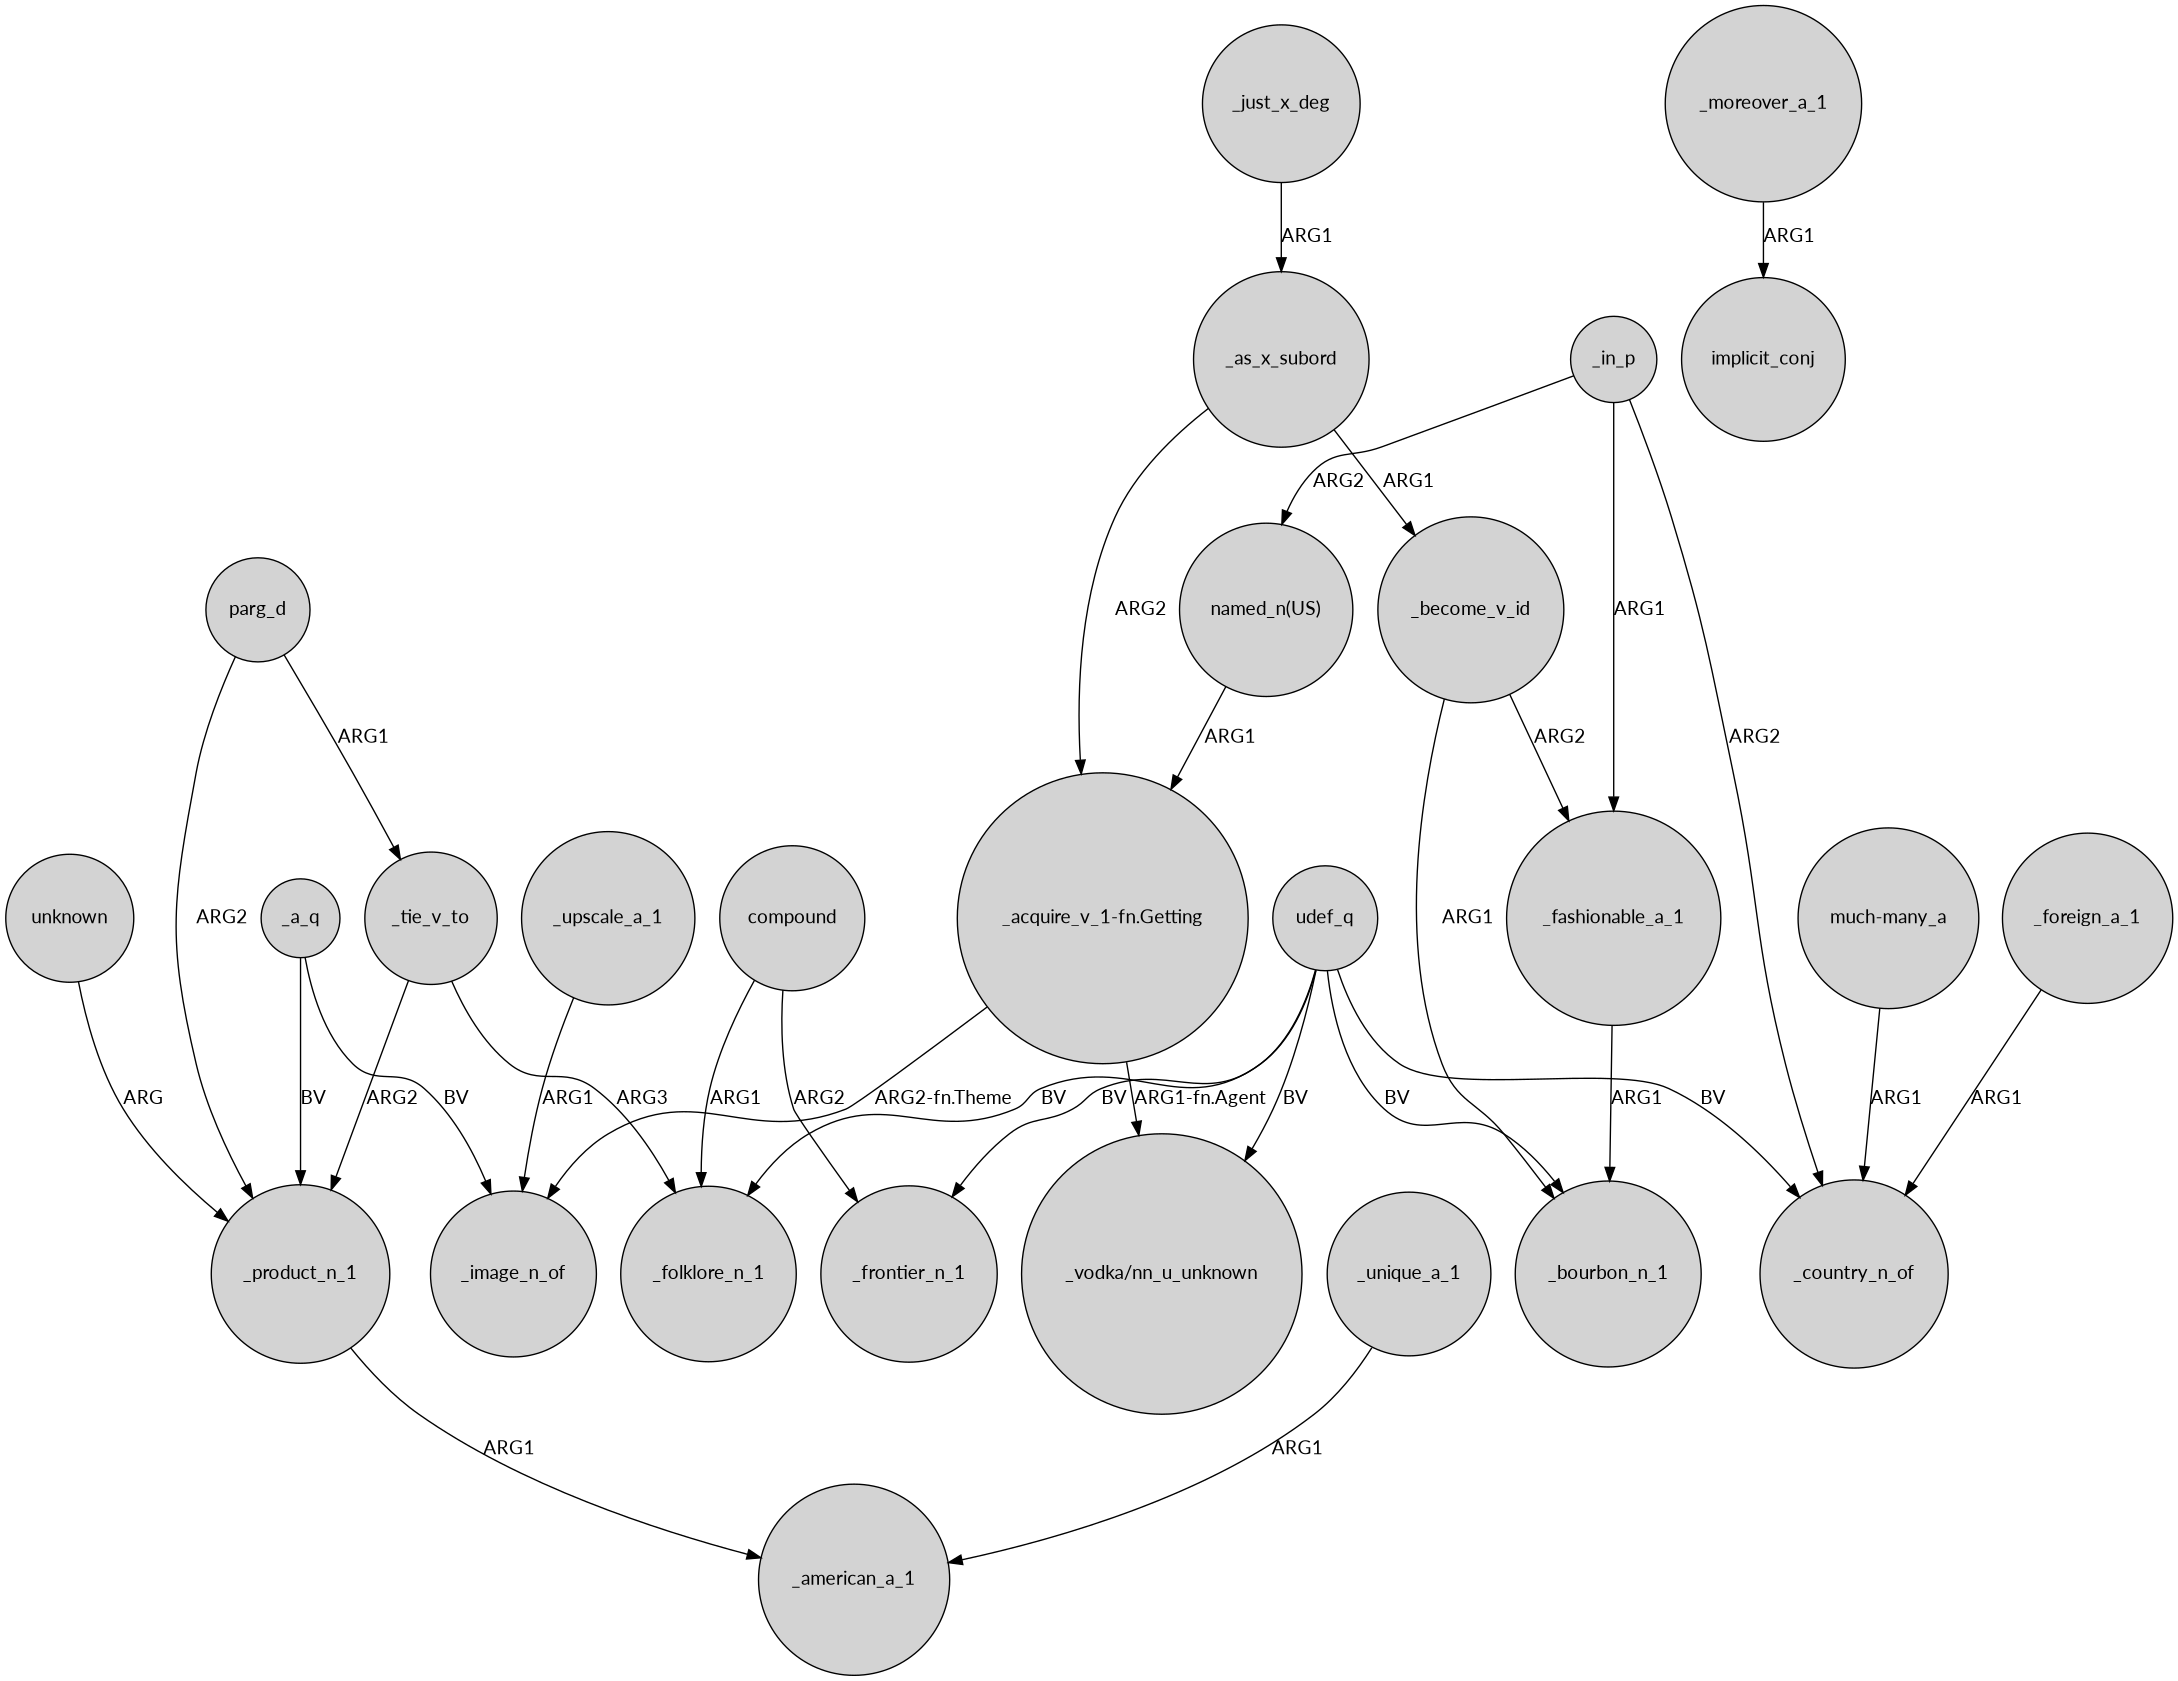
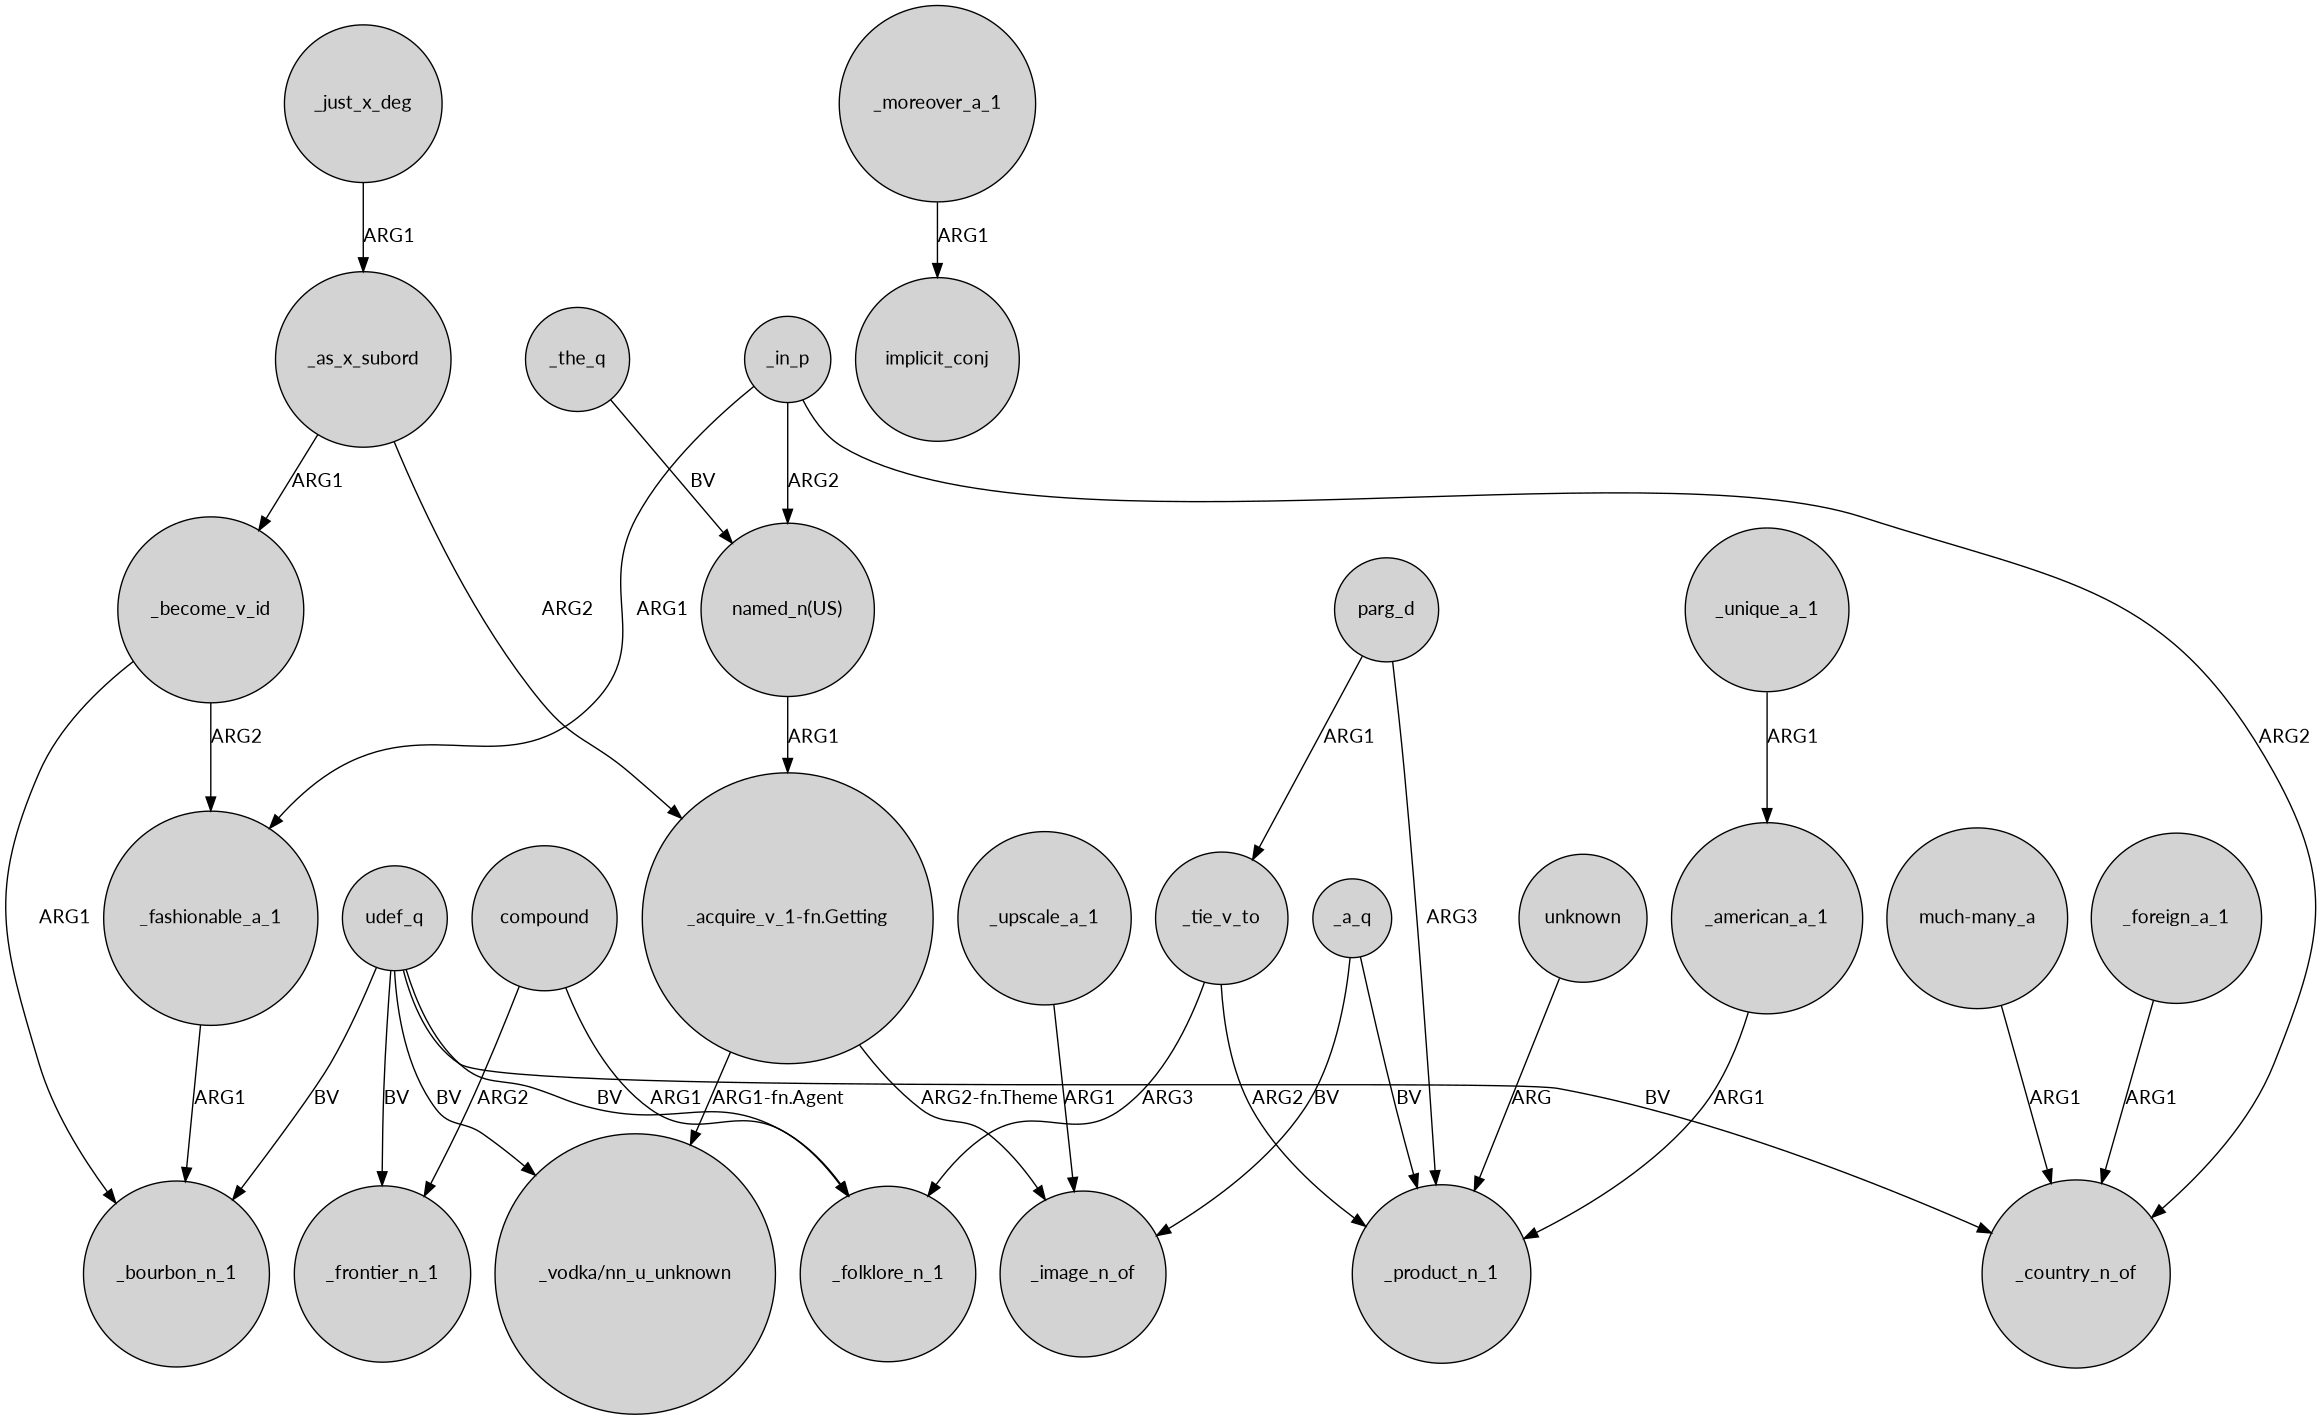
  digraph {
    fontname=Lato
    node [fontname=Lato shape=circle style=filled]
    edge [fontname=Lato]
    _fashionable_a_1
    _bourbon_n_1
    _just_x_deg
    _as_x_subord
    "_acquire_v_1-fn.Getting"
    _become_v_id
    "_vodka/nn_u_unknown"
    _image_n_of
    udef_q
    _folklore_n_1
    _country_n_of
    _frontier_n_1
    _unique_a_1
    _american_a_1
    _product_n_1
    parg_d
    _tie_v_to
    _upscale_a_1
    _in_p
    "named_n(US)"
    _a_q
    compound
    "much-many_a"
+   _the_q
    unknown
    _foreign_a_1
    _moreover_a_1
    implicit_conj
    _fashionable_a_1 -> _bourbon_n_1 [label=ARG1]
    _just_x_deg -> _as_x_subord [label=ARG1]
    _as_x_subord -> "_acquire_v_1-fn.Getting" [label=ARG2]
    _as_x_subord -> _become_v_id [label=ARG1]
    "_acquire_v_1-fn.Getting" -> "_vodka/nn_u_unknown" [label="ARG1-fn.Agent"]
    "_acquire_v_1-fn.Getting" -> _image_n_of [label="ARG2-fn.Theme"]
    _become_v_id -> _fashionable_a_1 [label=ARG2]
    _become_v_id -> _bourbon_n_1 [label=ARG1]
    udef_q -> _bourbon_n_1 [label=BV]
    udef_q -> "_vodka/nn_u_unknown" [label=BV]
    udef_q -> _folklore_n_1 [label=BV]
    udef_q -> _country_n_of [label=BV]
    udef_q -> _frontier_n_1 [label=BV]
    _unique_a_1 -> _american_a_1 [label=ARG1]
-   _product_n_1 -> _american_a_1 [label=ARG1]
-   parg_d -> _product_n_1 [label=ARG2]
+   _american_a_1 -> _product_n_1 [label=ARG1]
+   parg_d -> _product_n_1 [label=ARG3]
    parg_d -> _tie_v_to [label=ARG1]
    _tie_v_to -> _folklore_n_1 [label=ARG3]
    _tie_v_to -> _product_n_1 [label=ARG2]
    _upscale_a_1 -> _image_n_of [label=ARG1]
    _in_p -> _fashionable_a_1 [label=ARG1]
    _in_p -> _country_n_of [label=ARG2]
    _in_p -> "named_n(US)" [label=ARG2]
    "named_n(US)" -> "_acquire_v_1-fn.Getting" [label=ARG1]
    _a_q -> _image_n_of [label=BV]
    _a_q -> _product_n_1 [label=BV]
    compound -> _folklore_n_1 [label=ARG1]
    compound -> _frontier_n_1 [label=ARG2]
    "much-many_a" -> _country_n_of [label=ARG1]
+   _the_q -> "named_n(US)" [label=BV]
    unknown -> _product_n_1 [label=ARG]
    _foreign_a_1 -> _country_n_of [label=ARG1]
    _moreover_a_1 -> implicit_conj [label=ARG1]
  }
